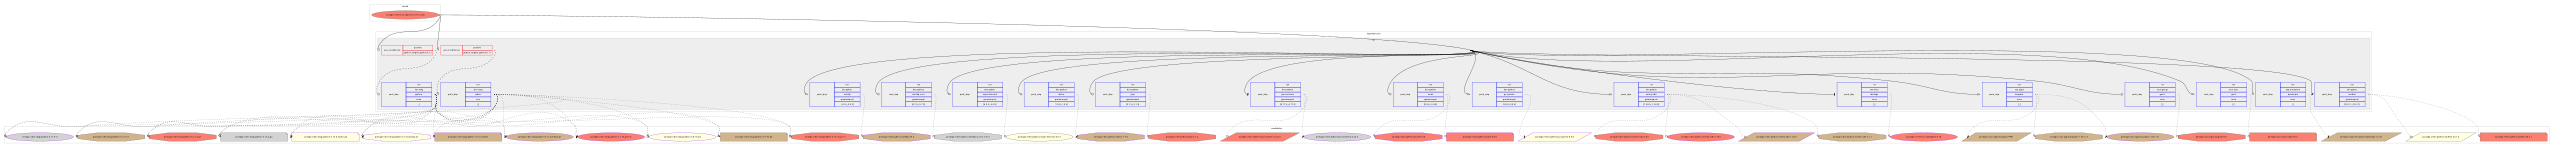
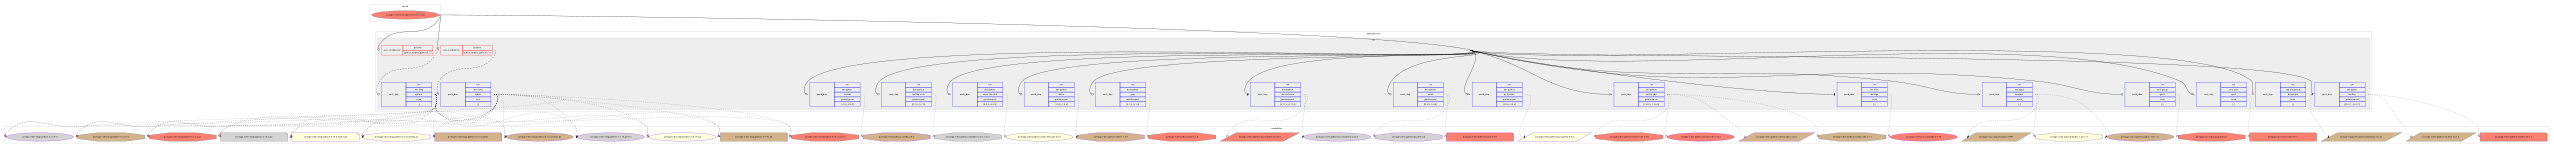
  digraph {
    compound=true
    concentrate=true
    fontname=Roboto
    fontsize=10
    newrank=true
    rankdir=TB
    ranksep=1.5
    node [color=gray40 fontname=Roboto fontsize=10 shape=none style=filled]
    edge [arrowhead=odot fontname=Roboto headport=w style=dotted tailport=e weight=100]
    n1 [fillcolor=salmon label="portage://net-misc/gns3-server-2.2.46" shape=ellipse width=4]
    n2 [color=blue label=<<TABLE BORDER="0" CELLBORDER="1" CELLSPACING="0" CELLPADDING="4" WIDTH="220"><TR><TD ROWSPAN="6" CELLPADDING="30">pack_dep</TD></TR><TR><TD WIDTH="110">run</TD></TR><TR><TD>dev-lang</TD></TR><TR><TD>python</TD></TR><TR><TD>none</TD></TR><TR><TD>[,,]</TD></TR></TABLE>> style=""]
    n3 [color=red label=<<TABLE BORDER="0" CELLBORDER="1" CELLSPACING="0" CELLPADDING="4"><TR><TD ROWSPAN="3" CELLPADDING="10">use_conditional</TD></TR><TR><TD>positive</TD></TR><TR><TD>python_targets_python3_11</TD></TR></TABLE>> style=""]
    n4 [color=blue label=<<TABLE BORDER="0" CELLBORDER="1" CELLSPACING="0" CELLPADDING="4" WIDTH="220"><TR><TD ROWSPAN="6" CELLPADDING="30">pack_dep</TD></TR><TR><TD WIDTH="110">run</TD></TR><TR><TD>dev-lang</TD></TR><TR><TD>python</TD></TR><TR><TD>none</TD></TR><TR><TD>[,,]</TD></TR></TABLE>> style=""]
    n5 [color=red label=<<TABLE BORDER="0" CELLBORDER="1" CELLSPACING="0" CELLPADDING="4"><TR><TD ROWSPAN="3" CELLPADDING="10">use_conditional</TD></TR><TR><TD>positive</TD></TR><TR><TD>python_targets_python3_12</TD></TR></TABLE>> style=""]
    n6 [color=blue label=<<TABLE BORDER="0" CELLBORDER="1" CELLSPACING="0" CELLPADDING="4" WIDTH="220"><TR><TD ROWSPAN="6" CELLPADDING="30">pack_dep</TD></TR><TR><TD WIDTH="110">run</TD></TR><TR><TD>acct-group</TD></TR><TR><TD>gns3</TD></TR><TR><TD>none</TD></TR><TR><TD>[,,]</TD></TR></TABLE>> style=""]
    n7 [color=blue label=<<TABLE BORDER="0" CELLBORDER="1" CELLSPACING="0" CELLPADDING="4" WIDTH="220"><TR><TD ROWSPAN="6" CELLPADDING="30">pack_dep</TD></TR><TR><TD WIDTH="110">run</TD></TR><TR><TD>acct-user</TD></TR><TR><TD>gns3</TD></TR><TR><TD>none</TD></TR><TR><TD>[,,]</TD></TR></TABLE>> style=""]
    n8 [color=blue label=<<TABLE BORDER="0" CELLBORDER="1" CELLSPACING="0" CELLPADDING="4" WIDTH="220"><TR><TD ROWSPAN="6" CELLPADDING="30">pack_dep</TD></TR><TR><TD WIDTH="110">run</TD></TR><TR><TD>app-emulation</TD></TR><TR><TD>dynamips</TD></TR><TR><TD>none</TD></TR><TR><TD>[,,]</TD></TR></TABLE>> style=""]
    n9 [color=blue label=<<TABLE BORDER="0" CELLBORDER="1" CELLSPACING="0" CELLPADDING="4" WIDTH="220"><TR><TD ROWSPAN="6" CELLPADDING="30">pack_dep</TD></TR><TR><TD WIDTH="110">run</TD></TR><TR><TD>dev-python</TD></TR><TR><TD>aiofiles</TD></TR><TR><TD>greaterequal</TD></TR><TR><TD>[23.2.1,,,23.2.1]</TD></TR></TABLE>> style=""]
    n10 [color=blue label=<<TABLE BORDER="0" CELLBORDER="1" CELLSPACING="0" CELLPADDING="4" WIDTH="220"><TR><TD ROWSPAN="6" CELLPADDING="30">pack_dep</TD></TR><TR><TD WIDTH="110">run</TD></TR><TR><TD>dev-python</TD></TR><TR><TD>aiohttp</TD></TR><TR><TD>greaterequal</TD></TR><TR><TD>[3.9.3,,,3.9.3]</TD></TR></TABLE>> style=""]
    n11 [color=blue label=<<TABLE BORDER="0" CELLBORDER="1" CELLSPACING="0" CELLPADDING="4" WIDTH="220"><TR><TD ROWSPAN="6" CELLPADDING="30">pack_dep</TD></TR><TR><TD WIDTH="110">run</TD></TR><TR><TD>dev-python</TD></TR><TR><TD>aiohttp-cors</TD></TR><TR><TD>greaterequal</TD></TR><TR><TD>[0.7.0,,,0.7.0]</TD></TR></TABLE>> style=""]
    n12 [color=blue label=<<TABLE BORDER="0" CELLBORDER="1" CELLSPACING="0" CELLPADDING="4" WIDTH="220"><TR><TD ROWSPAN="6" CELLPADDING="30">pack_dep</TD></TR><TR><TD WIDTH="110">run</TD></TR><TR><TD>dev-python</TD></TR><TR><TD>async-timeout</TD></TR><TR><TD>greaterequal</TD></TR><TR><TD>[4.0.3,,,4.0.3]</TD></TR></TABLE>> style=""]
    n13 [color=blue label=<<TABLE BORDER="0" CELLBORDER="1" CELLSPACING="0" CELLPADDING="4" WIDTH="220"><TR><TD ROWSPAN="6" CELLPADDING="30">pack_dep</TD></TR><TR><TD WIDTH="110">run</TD></TR><TR><TD>dev-python</TD></TR><TR><TD>distro</TD></TR><TR><TD>greaterequal</TD></TR><TR><TD>[1.9.0,,,1.9.0]</TD></TR></TABLE>> style=""]
    n14 [color=blue label=<<TABLE BORDER="0" CELLBORDER="1" CELLSPACING="0" CELLPADDING="4" WIDTH="220"><TR><TD ROWSPAN="6" CELLPADDING="30">pack_dep</TD></TR><TR><TD WIDTH="110">run</TD></TR><TR><TD>dev-python</TD></TR><TR><TD>jinja</TD></TR><TR><TD>greaterequal</TD></TR><TR><TD>[3.1.3,,,3.1.3]</TD></TR></TABLE>> style=""]
    n15 [color=blue label=<<TABLE BORDER="0" CELLBORDER="1" CELLSPACING="0" CELLPADDING="4" WIDTH="220"><TR><TD ROWSPAN="6" CELLPADDING="30">pack_dep</TD></TR><TR><TD WIDTH="110">run</TD></TR><TR><TD>dev-python</TD></TR><TR><TD>jsonschema</TD></TR><TR><TD>greaterequal</TD></TR><TR><TD>[4.17.3,,,4.17.3]</TD></TR></TABLE>> style=""]
    n16 [color=blue label=<<TABLE BORDER="0" CELLBORDER="1" CELLSPACING="0" CELLPADDING="4" WIDTH="220"><TR><TD ROWSPAN="6" CELLPADDING="30">pack_dep</TD></TR><TR><TD WIDTH="110">run</TD></TR><TR><TD>dev-python</TD></TR><TR><TD>psutil</TD></TR><TR><TD>greaterequal</TD></TR><TR><TD>[5.9.8,,,5.9.8]</TD></TR></TABLE>> style=""]
    n17 [color=blue label=<<TABLE BORDER="0" CELLBORDER="1" CELLSPACING="0" CELLPADDING="4" WIDTH="220"><TR><TD ROWSPAN="6" CELLPADDING="30">pack_dep</TD></TR><TR><TD WIDTH="110">run</TD></TR><TR><TD>dev-python</TD></TR><TR><TD>py-cpuinfo</TD></TR><TR><TD>greaterequal</TD></TR><TR><TD>[9.0.0,,,9.0.0]</TD></TR></TABLE>> style=""]
    n18 [color=blue label=<<TABLE BORDER="0" CELLBORDER="1" CELLSPACING="0" CELLPADDING="4" WIDTH="220"><TR><TD ROWSPAN="6" CELLPADDING="30">pack_dep</TD></TR><TR><TD WIDTH="110">run</TD></TR><TR><TD>dev-python</TD></TR><TR><TD>sentry-sdk</TD></TR><TR><TD>greaterequal</TD></TR><TR><TD>[1.34.0,,,1.34.0]</TD></TR></TABLE>> style=""]
    n19 [color=blue label=<<TABLE BORDER="0" CELLBORDER="1" CELLSPACING="0" CELLPADDING="4" WIDTH="220"><TR><TD ROWSPAN="6" CELLPADDING="30">pack_dep</TD></TR><TR><TD WIDTH="110">run</TD></TR><TR><TD>net-misc</TD></TR><TR><TD>ubridge</TD></TR><TR><TD>none</TD></TR><TR><TD>[,,]</TD></TR></TABLE>> style=""]
    n20 [color=blue label=<<TABLE BORDER="0" CELLBORDER="1" CELLSPACING="0" CELLPADDING="4" WIDTH="220"><TR><TD ROWSPAN="6" CELLPADDING="30">pack_dep</TD></TR><TR><TD WIDTH="110">run</TD></TR><TR><TD>sys-apps</TD></TR><TR><TD>busybox</TD></TR><TR><TD>none</TD></TR><TR><TD>[,,]</TD></TR></TABLE>> style=""]
    n21 [color=purple fillcolor=tan label="portage://dev-lang/python-3.13.0_beta3_p1" shape=ellipse width=4]
    n22 [color=purple fillcolor=tan label="portage://dev-lang/python-3.13.0_beta3" shape=note width=4]
    n23 [color=purple fillcolor=lightyellow label="portage://dev-lang/python-3.13.0_beta2_p9" shape=octagon width=4]
    n24 [color=purple fillcolor=lightyellow label="portage://dev-lang/python-3.13.0_beta1_p3" shape=note width=4]
    n25 [fillcolor=lightgrey label="portage://dev-lang/python-3.12.4_p2" shape=note width=4]
    n26 [fillcolor=salmon label="portage://dev-lang/python-3.12.4_p1" shape=octagon width=4]
    n27 [fillcolor=tan label="portage://dev-lang/python-3.12.3-r1" shape=octagon width=4]
    n28 [color=purple fillcolor=lightgrey label="portage://dev-lang/python-3.11.9-r1" shape=ellipse width=4]
    n29 [fillcolor=salmon label="portage://dev-lang/python-3.10.14_p1-r1" shape=octagon width=4]
    n30 [fillcolor=tan label="portage://dev-lang/python-3.9.19_p3" shape=note width=4]
    n31 [color=purple fillcolor=lightyellow label="portage://dev-lang/python-3.8.19_p2" shape=ellipse width=4]
-   n32 [color=purple fillcolor=salmon label="portage://dev-lang/python-2.7.18_p16-r2" shape=ellipse width=4]
+   n32 [color=purple fillcolor=lightgrey label="portage://dev-lang/python-2.7.18_p16-r2" shape=ellipse width=4]
    n33 [fillcolor=salmon label="portage://acct-group/gns3-0-r1" shape=octagon width=4]
    n34 [fillcolor=salmon label="portage://acct-user/gns3-0-r1" shape=note width=4]
    n35 [fillcolor=tan label="portage://app-emulation/dynamips-0.2.23" shape=parallelogram width=4]
-   n36 [fillcolor=lightyellow label="portage://dev-python/aiofiles-24.1.0" shape=parallelogram width=4]
+   n36 [fillcolor=tan label="portage://dev-python/aiofiles-24.1.0" shape=parallelogram width=4]
    n37 [fillcolor=salmon label="portage://dev-python/aiofiles-23.2.1" shape=note width=4]
    n38 [color=purple fillcolor=tan label="portage://dev-python/aiohttp-3.9.5" shape=octagon width=4]
    n39 [fillcolor=lightgrey label="portage://dev-python/aiohttp-cors-0.7.0-r2" shape=octagon width=4]
    n40 [fillcolor=lightyellow label="portage://dev-python/async-timeout-4.0.3" shape=ellipse width=4]
    n41 [color=purple fillcolor=tan label="portage://dev-python/distro-1.9.0" shape=octagon width=4]
    n42 [fillcolor=salmon label="portage://dev-python/jinja-3.1.4" shape=octagon width=4]
    n43 [fillcolor=salmon label="portage://dev-python/jsonschema-4.23.0" shape=parallelogram width=4]
    n44 [color=purple fillcolor=lightgrey label="portage://dev-python/jsonschema-4.22.0" shape=ellipse width=4]
-   n45 [color=purple fillcolor=salmon label="portage://dev-python/psutil-6.0.0" shape=octagon width=4]
+   n45 [color=purple fillcolor=lightgrey label="portage://dev-python/psutil-6.0.0" shape=octagon width=4]
    n46 [color=purple fillcolor=salmon label="portage://dev-python/psutil-5.9.8" shape=note width=4]
    n47 [color=purple fillcolor=lightyellow label="portage://dev-python/py-cpuinfo-9.0.0" shape=parallelogram width=4]
    n48 [color=purple fillcolor=salmon label="portage://dev-python/sentry-sdk-2.10.0" shape=ellipse width=4]
    n49 [fillcolor=salmon label="portage://dev-python/sentry-sdk-2.9.0" shape=octagon width=4]
    n50 [fillcolor=tan label="portage://dev-python/sentry-sdk-2.7.1" shape=octagon width=4]
    n51 [color=purple fillcolor=tan label="portage://dev-python/sentry-sdk-1.45.0" shape=parallelogram width=4]
    n52 [color=purple fillcolor=salmon label="portage://net-misc/ubridge-0.9.18" shape=ellipse width=4]
    n53 [fillcolor=tan label="portage://sys-apps/busybox-9999" shape=parallelogram width=4]
    n54 [color=purple fillcolor=tan label="portage://sys-apps/busybox-1.36.1-r3" shape=ellipse width=4]
-   n55 [fillcolor=tan label="portage://sys-apps/busybox-1.36.1-r1" shape=octagon width=4]
+   n55 [fillcolor=lightyellow label="portage://sys-apps/busybox-1.36.1-r1" shape=octagon width=4]
    subgraph cluster_1 {
      color=gray
      label=<<i>dependencies</i>>
      subgraph cluster_2 {
        color=gray
        fillcolor="#eeeeee"
        label=<<i>compile</i>>
        style=filled
      }
      subgraph cluster_3 {
        color=gray
        fillcolor="#eeeeee"
        label=<<i>compile and run</i>>
        style=filled
      }
      subgraph cluster_4 {
        color=gray
        fillcolor="#eeeeee"
        label=<<i>run</i>>
        style=filled
        subgraph sub_5 {
          color=gray
          fillcolor="#eeeeee"
          label=<<i>run</i>>
          style=filled
          n3
          subgraph sub_6 {
            color=gray
            fillcolor="#eeeeee"
            label=<<i>run</i>>
            style=filled
            n2
          }
        }
        subgraph sub_7 {
          color=gray
          fillcolor="#eeeeee"
          label=<<i>run</i>>
          style=filled
          n5
          subgraph sub_8 {
            color=gray
            fillcolor="#eeeeee"
            label=<<i>run</i>>
            style=filled
            n4
          }
        }
        subgraph sub_9 {
          color=gray
          fillcolor="#eeeeee"
          label=<<i>run</i>>
          style=filled
          n6
        }
        subgraph sub_10 {
          color=gray
          fillcolor="#eeeeee"
          label=<<i>run</i>>
          style=filled
          n7
        }
        subgraph sub_11 {
          color=gray
          fillcolor="#eeeeee"
          label=<<i>run</i>>
          style=filled
          n8
        }
        subgraph sub_12 {
          color=gray
          fillcolor="#eeeeee"
          label=<<i>run</i>>
          style=filled
          n9
        }
        subgraph sub_13 {
          color=gray
          fillcolor="#eeeeee"
          label=<<i>run</i>>
          style=filled
          n10
        }
        subgraph sub_14 {
          color=gray
          fillcolor="#eeeeee"
          label=<<i>run</i>>
          style=filled
          n11
        }
        subgraph sub_15 {
          color=gray
          fillcolor="#eeeeee"
          label=<<i>run</i>>
          style=filled
          n12
        }
        subgraph sub_16 {
          color=gray
          fillcolor="#eeeeee"
          label=<<i>run</i>>
          style=filled
          n13
        }
        subgraph sub_17 {
          color=gray
          fillcolor="#eeeeee"
          label=<<i>run</i>>
          style=filled
          n14
        }
        subgraph sub_18 {
          color=gray
          fillcolor="#eeeeee"
          label=<<i>run</i>>
          style=filled
          n15
        }
        subgraph sub_19 {
          color=gray
          fillcolor="#eeeeee"
          label=<<i>run</i>>
          style=filled
          n16
        }
        subgraph sub_20 {
          color=gray
          fillcolor="#eeeeee"
          label=<<i>run</i>>
          style=filled
          n17
        }
        subgraph sub_21 {
          color=gray
          fillcolor="#eeeeee"
          label=<<i>run</i>>
          style=filled
          n18
        }
        subgraph sub_22 {
          color=gray
          fillcolor="#eeeeee"
          label=<<i>run</i>>
          style=filled
          n19
        }
        subgraph sub_23 {
          color=gray
          fillcolor="#eeeeee"
          label=<<i>run</i>>
          style=filled
          n20
        }
      }
    }
    subgraph cluster_24 {
      color=gray
      label=<<i>ebuild</i>>
      n1
    }
    subgraph cluster_25 {
      color=gray
      label=<<i>candidates</i>>
      rank=same
      subgraph sub_26 {
        color=black
        label=<<i>candidates</i>>
        nodesep=1
        rank=same
        n21
        n22
        n23
        n24
        n25
        n26
        n27
        n28
        n29
        n30
        n31
        n32
      }
      subgraph sub_27 {
        color=black
        label=<<i>candidates</i>>
        nodesep=1
        rank=same
        n21
        n22
        n23
        n24
        n25
        n26
        n27
        n28
        n29
        n30
        n31
        n32
      }
      subgraph sub_28 {
        color=black
        label=<<i>candidates</i>>
        nodesep=1
        rank=same
        n33
      }
      subgraph sub_29 {
        color=black
        label=<<i>candidates</i>>
        nodesep=1
        rank=same
        n34
      }
      subgraph sub_30 {
        color=black
        label=<<i>candidates</i>>
        nodesep=1
        rank=same
        n35
      }
      subgraph sub_31 {
        color=black
        label=<<i>candidates</i>>
        nodesep=1
        rank=same
        n36
        n37
      }
      subgraph sub_32 {
        color=black
        label=<<i>candidates</i>>
        nodesep=1
        rank=same
        n38
      }
      subgraph sub_33 {
        color=black
        label=<<i>candidates</i>>
        nodesep=1
        rank=same
        n39
      }
      subgraph sub_34 {
        color=black
        label=<<i>candidates</i>>
        nodesep=1
        rank=same
        n40
      }
      subgraph sub_35 {
        color=black
        label=<<i>candidates</i>>
        nodesep=1
        rank=same
        n41
      }
      subgraph sub_36 {
        color=black
        label=<<i>candidates</i>>
        nodesep=1
        rank=same
        n42
      }
      subgraph sub_37 {
        color=black
        label=<<i>candidates</i>>
        nodesep=1
        rank=same
        n43
        n44
      }
      subgraph sub_38 {
        color=black
        label=<<i>candidates</i>>
        nodesep=1
        rank=same
        n45
        n46
      }
      subgraph sub_39 {
        color=black
        label=<<i>candidates</i>>
        nodesep=1
        rank=same
        n47
      }
      subgraph sub_40 {
        color=black
        label=<<i>candidates</i>>
        nodesep=1
        rank=same
        n48
        n49
        n50
        n51
      }
      subgraph sub_41 {
        color=black
        label=<<i>candidates</i>>
        nodesep=1
        rank=same
        n52
      }
      subgraph sub_42 {
        color=black
        label=<<i>candidates</i>>
        nodesep=1
        rank=same
        n53
        n54
        n55
      }
    }
    n1 -> n3 [arrowhead=onormal style=solid weight=20]
    n1 -> n5 [style=solid weight=20]
    n1 -> n6 [style=solid weight=20]
    n1 -> n7 [arrowhead=onormal style=solid weight=20]
    n1 -> n8 [style=solid weight=20]
    n1 -> n9 [arrowhead=tee style=solid weight=20]
    n1 -> n10 [arrowhead=onormal style=solid weight=20]
    n1 -> n11 [style=solid weight=20]
    n1 -> n12 [arrowhead=onormal style=solid weight=20]
    n1 -> n13 [style=solid weight=20]
    n1 -> n14 [style=solid weight=20]
    n1 -> n15 [arrowhead=tee style=solid weight=20]
    n1 -> n16 [style=solid weight=20]
    n1 -> n17 [arrowhead=onormal style=solid weight=20]
    n1 -> n18 [arrowhead=onormal style=solid weight=20]
    n1 -> n19 [arrowhead=tee style=solid weight=20]
    n1 -> n20 [arrowhead=onormal style=solid weight=20]
    n2 -> n21
    n2 -> n22
    n2 -> n23 [arrowhead=onormal]
    n2 -> n24
    n2 -> n25 [arrowhead=onormal]
    n2 -> n26
    n2 -> n27
    n2 -> n28
    n2 -> n29
    n2 -> n30 [arrowhead=onormal]
    n2 -> n31 [arrowhead=onormal]
    n2 -> n32 [arrowhead=tee]
    n3 -> n2 [arrowhead=onormal style=dashed weight=20]
    n4 -> n21 [arrowhead=tee]
    n4 -> n22
    n4 -> n23 [arrowhead=tee]
    n4 -> n24 [arrowhead=tee]
    n4 -> n25 [arrowhead=onormal]
    n4 -> n26 [arrowhead=onormal]
    n4 -> n27
    n4 -> n28 [arrowhead=onormal]
    n4 -> n29 [arrowhead=onormal]
    n4 -> n30 [arrowhead=onormal]
    n4 -> n31
    n4 -> n32 [arrowhead=tee]
    n5 -> n4 [style=dashed weight=20]
    n6 -> n33
    n7 -> n34
    n8 -> n35 [arrowhead=tee]
    n9 -> n36 [arrowhead=onormal]
    n9 -> n37 [arrowhead=onormal]
    n10 -> n38 [arrowhead=onormal]
    n11 -> n39
    n12 -> n40
    n13 -> n41 [arrowhead=tee]
    n14 -> n42
    n15 -> n43
    n15 -> n44 [arrowhead=tee]
    n16 -> n45 [arrowhead=onormal]
    n16 -> n46
    n17 -> n47 [arrowhead=tee]
    n18 -> n48
    n18 -> n49
    n18 -> n50 [arrowhead=onormal]
    n18 -> n51
    n19 -> n52 [arrowhead=onormal]
    n20 -> n53 [arrowhead=tee]
    n20 -> n54 [arrowhead=tee]
    n20 -> n55 [arrowhead=onormal]
  }
